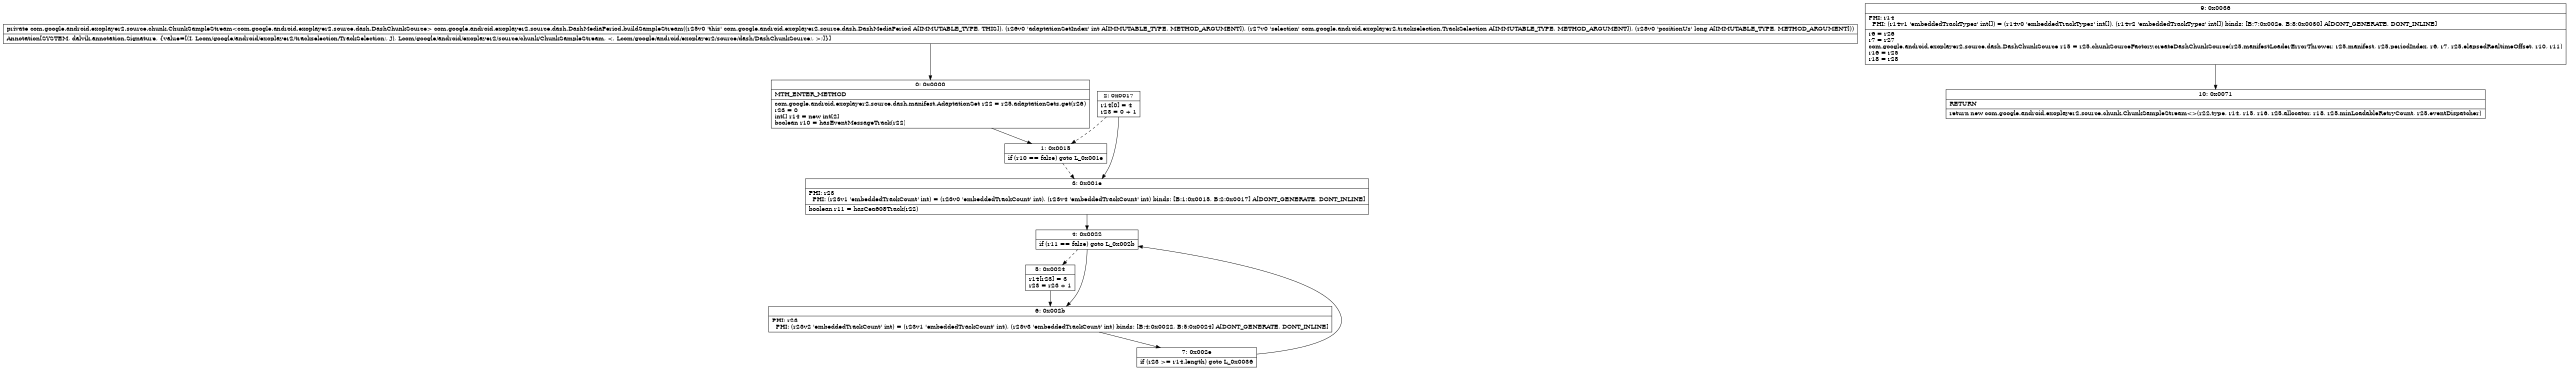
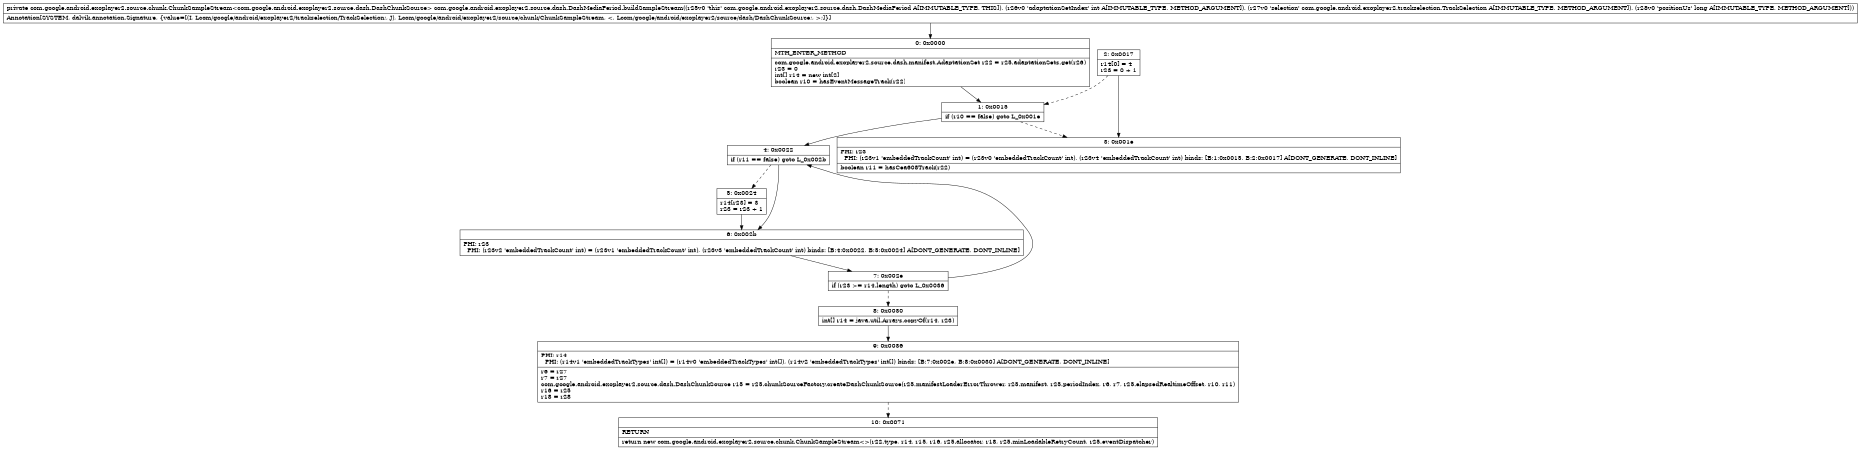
  digraph {
    node [shape=record]
    n1 [label="{0\:\ 0x0000|MTH_ENTER_METHOD\l|com.google.android.exoplayer2.source.dash.manifest.AdaptationSet r22 = r25.adaptationSets.get(r26)\lr23 = 0\lint[] r14 = new int[2]\lboolean r10 = hasEventMessageTrack(r22)\l}"]
    n2 [label="{1\:\ 0x0015|if (r10 == false) goto L_0x001e\l}"]
    n3 [label="{3\:\ 0x001e|PHI: r23 \l  PHI: (r23v1 'embeddedTrackCount' int) = (r23v0 'embeddedTrackCount' int), (r23v4 'embeddedTrackCount' int) binds: [B:1:0x0015, B:2:0x0017] A[DONT_GENERATE, DONT_INLINE]\l|boolean r11 = hasCea608Track(r22)\l}"]
    n4 [label="{2\:\ 0x0017|r14[0] = 4\lr23 = 0 + 1\l}"]
    n5 [label="{4\:\ 0x0022|if (r11 == false) goto L_0x002b\l}"]
    n6 [label="{5\:\ 0x0024|r14[r23] = 3\lr23 = r23 + 1\l}"]
    n7 [label="{6\:\ 0x002b|PHI: r23 \l  PHI: (r23v2 'embeddedTrackCount' int) = (r23v1 'embeddedTrackCount' int), (r23v3 'embeddedTrackCount' int) binds: [B:4:0x0022, B:5:0x0024] A[DONT_GENERATE, DONT_INLINE]\l}"]
    n8 [label="{7\:\ 0x002e|if (r23 \>= r14.length) goto L_0x0036\l}"]
-   n10 [label="{9\:\ 0x0036|PHI: r14 \l  PHI: (r14v1 'embeddedTrackTypes' int[]) = (r14v0 'embeddedTrackTypes' int[]), (r14v2 'embeddedTrackTypes' int[]) binds: [B:7:0x002e, B:8:0x0030] A[DONT_GENERATE, DONT_INLINE]\l|r6 = r26\lr7 = r27\lcom.google.android.exoplayer2.source.dash.DashChunkSource r15 = r25.chunkSourceFactory.createDashChunkSource(r25.manifestLoaderErrorThrower, r25.manifest, r25.periodIndex, r6, r7, r25.elapsedRealtimeOffset, r10, r11)\lr16 = r25\lr18 = r28\l}"]
+   n9 [label="{8\:\ 0x0030|int[] r14 = java.util.Arrays.copyOf(r14, r23)\l}"]
+   n10 [label="{9\:\ 0x0036|PHI: r14 \l  PHI: (r14v1 'embeddedTrackTypes' int[]) = (r14v0 'embeddedTrackTypes' int[]), (r14v2 'embeddedTrackTypes' int[]) binds: [B:7:0x002e, B:8:0x0030] A[DONT_GENERATE, DONT_INLINE]\l|r6 = r27\lr7 = r27\lcom.google.android.exoplayer2.source.dash.DashChunkSource r15 = r25.chunkSourceFactory.createDashChunkSource(r25.manifestLoaderErrorThrower, r25.manifest, r25.periodIndex, r6, r7, r25.elapsedRealtimeOffset, r10, r11)\lr16 = r25\lr18 = r28\l}"]
    n11 [label="{10\:\ 0x0071|RETURN\l|return new com.google.android.exoplayer2.source.chunk.ChunkSampleStream\<\>(r22.type, r14, r15, r16, r25.allocator, r18, r25.minLoadableRetryCount, r25.eventDispatcher)\l}"]
    n12 [label="{private com.google.android.exoplayer2.source.chunk.ChunkSampleStream\<com.google.android.exoplayer2.source.dash.DashChunkSource\> com.google.android.exoplayer2.source.dash.DashMediaPeriod.buildSampleStream((r25v0 'this' com.google.android.exoplayer2.source.dash.DashMediaPeriod A[IMMUTABLE_TYPE, THIS]), (r26v0 'adaptationSetIndex' int A[IMMUTABLE_TYPE, METHOD_ARGUMENT]), (r27v0 'selection' com.google.android.exoplayer2.trackselection.TrackSelection A[IMMUTABLE_TYPE, METHOD_ARGUMENT]), (r28v0 'positionUs' long A[IMMUTABLE_TYPE, METHOD_ARGUMENT]))  | Annotation[SYSTEM, dalvik.annotation.Signature, \{value=[(I, Lcom\/google\/android\/exoplayer2\/trackselection\/TrackSelection;, J), Lcom\/google\/android\/exoplayer2\/source\/chunk\/ChunkSampleStream, \<, Lcom\/google\/android\/exoplayer2\/source\/dash\/DashChunkSource;, \>;]\}]\l}"]
    n1 -> n2
    n2 -> n3 [style=dashed]
-   n3 -> n5
+   n2 -> n5
    n4 -> n2 [style=dashed]
    n4 -> n3
    n5 -> n6 [style=dashed]
    n5 -> n7
    n6 -> n7
    n7 -> n8
    n8 -> n5
-   n10 -> n11
+   n8 -> n9 [style=dashed]
+   n9 -> n10
+   n10 -> n11 [style=dashed]
    n12 -> n1
  }
